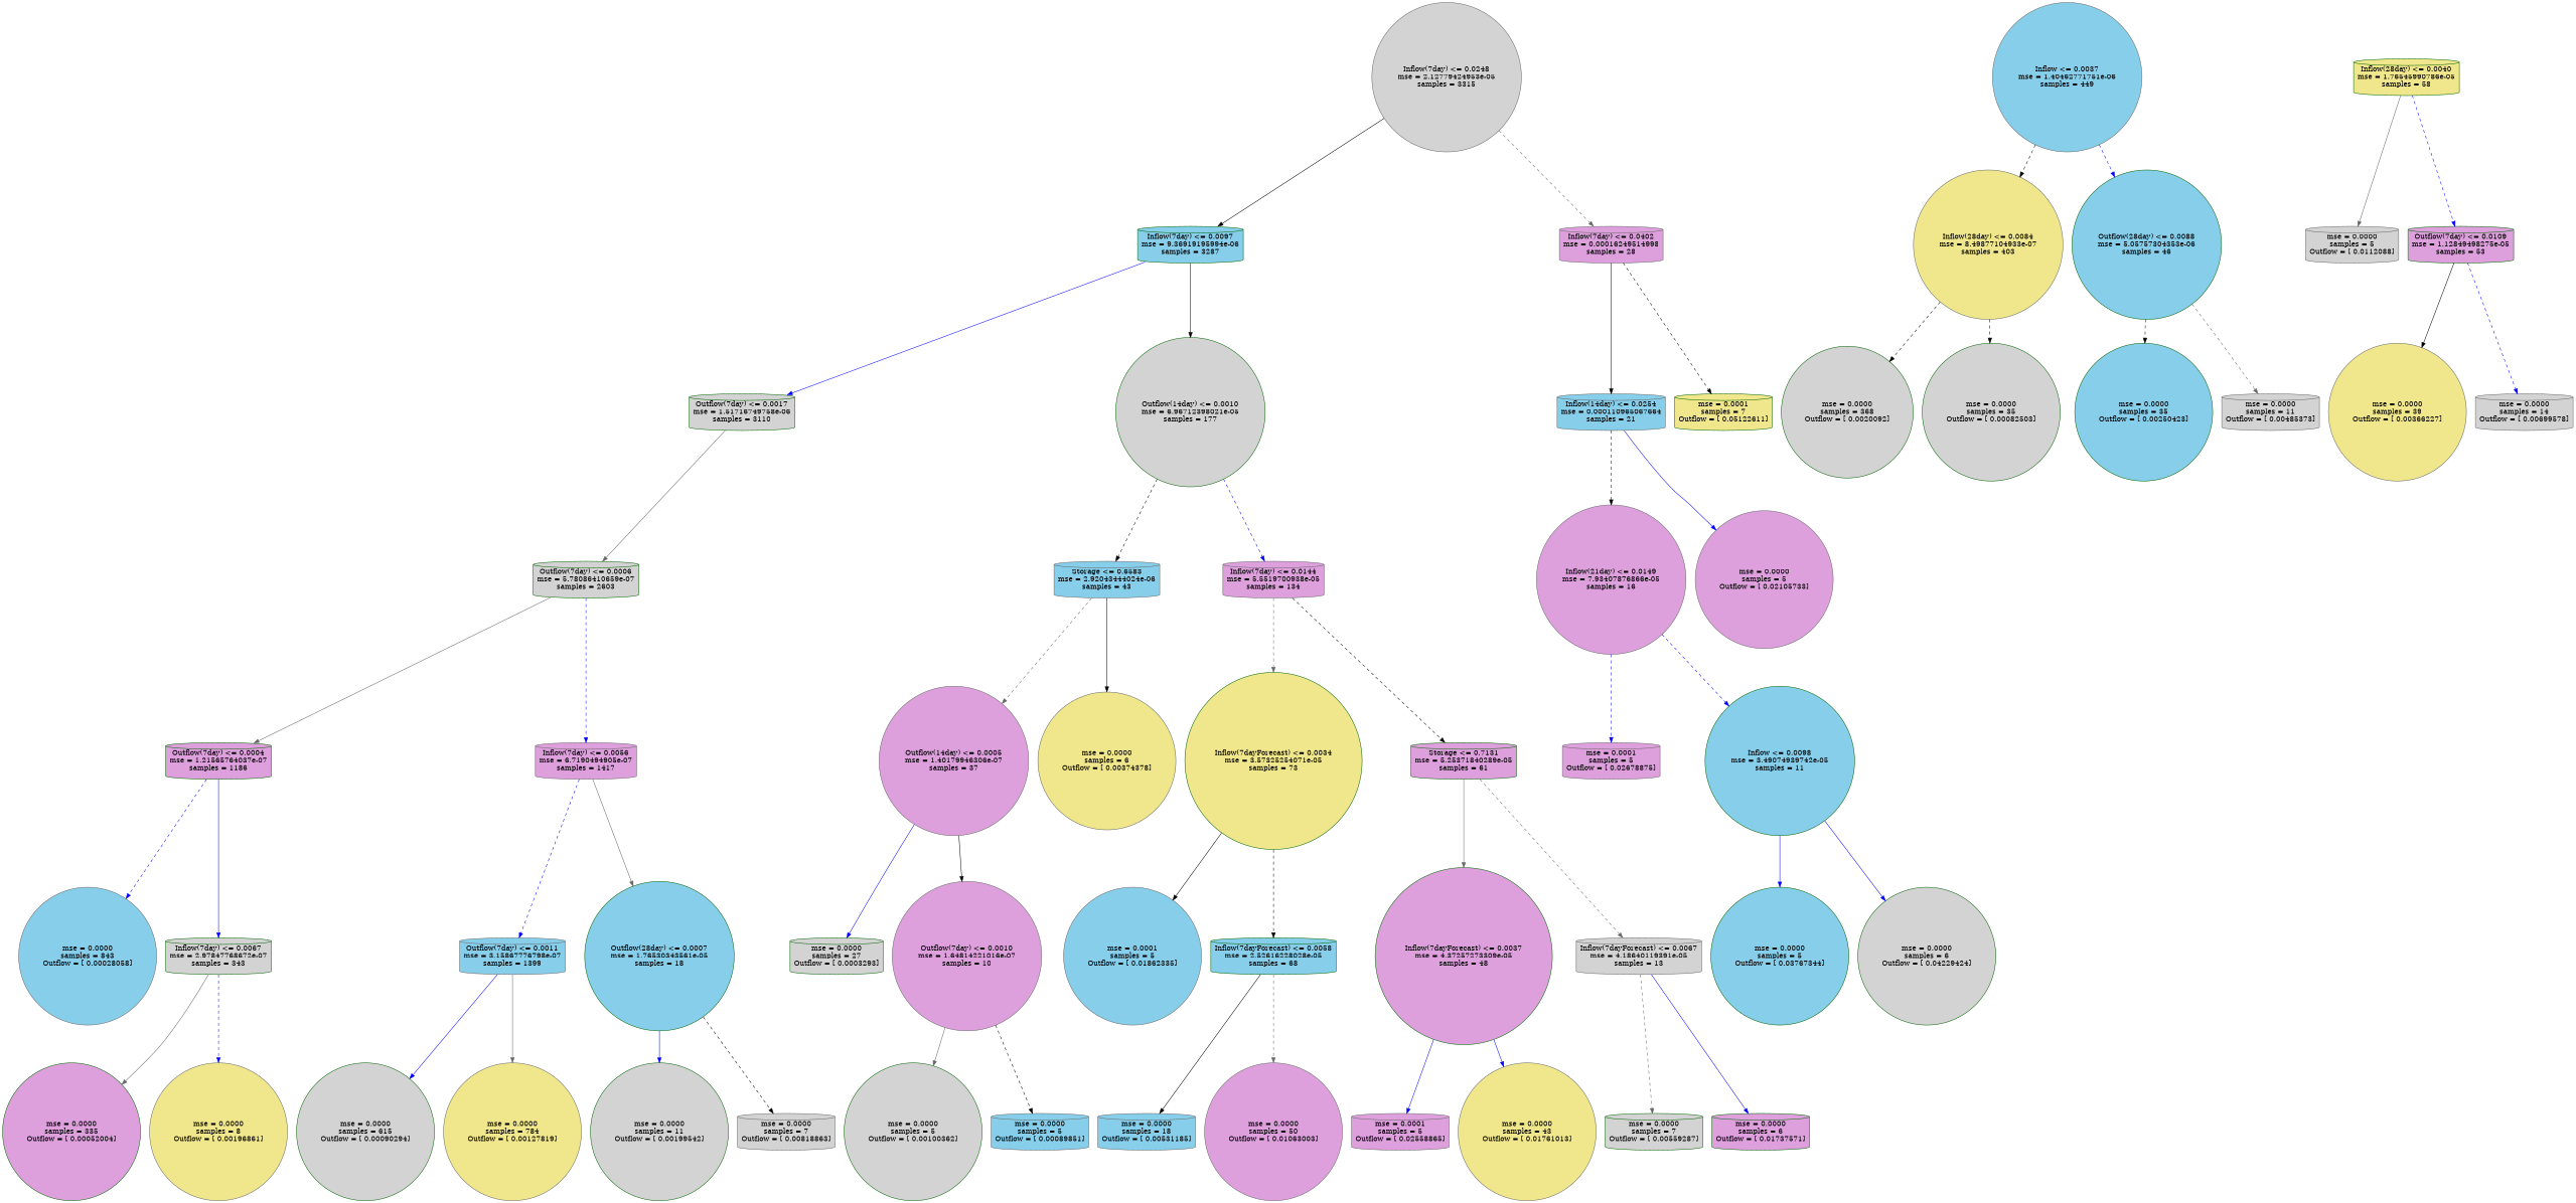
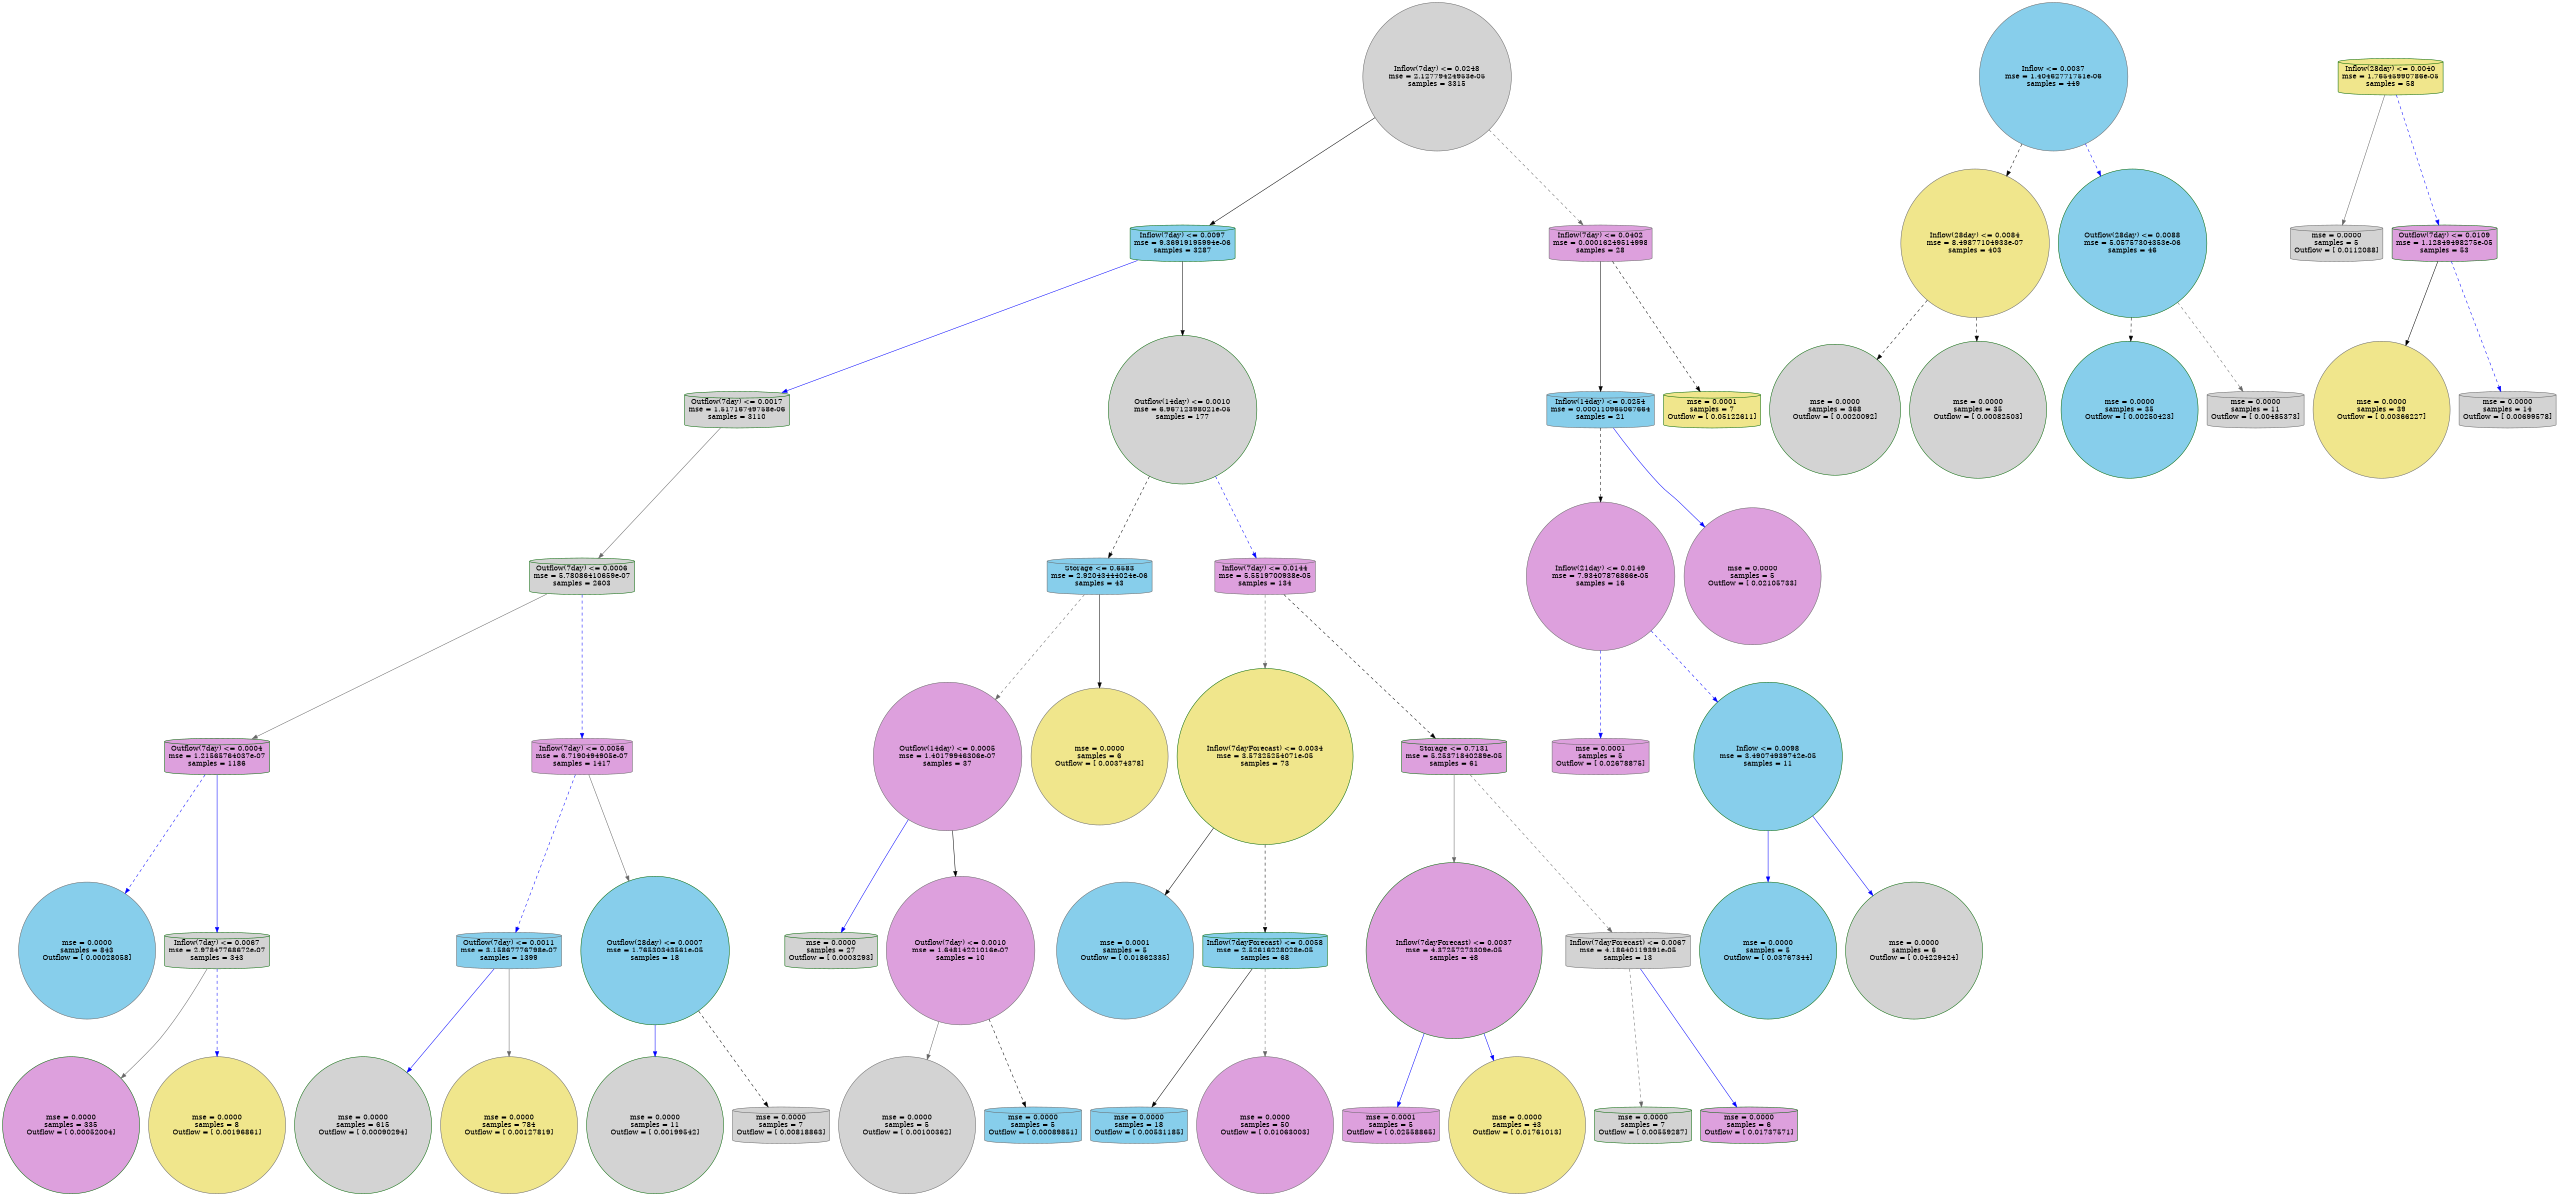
  digraph {
    fontname="DejaVu Serif"
    node [color=gray40 fillcolor=lightgrey fontname="DejaVu Serif" shape=circle style=filled]
    edge [color=blue fontname="DejaVu Serif" style=dashed]
    n1 [label="Inflow(7day) <= 0.0248\nmse = 2.12779424953e-05\nsamples = 3315"]
    n2 [color=darkgreen fillcolor=skyblue label="Inflow(7day) <= 0.0097\nmse = 9.36919195994e-06\nsamples = 3287" shape=cylinder]
    n3 [fillcolor=plum label="Inflow(7day) <= 0.0402\nmse = 0.00016249514998\nsamples = 28" shape=cylinder]
    n4 [color=darkgreen label="Outflow(7day) <= 0.0017\nmse = 1.51716749758e-06\nsamples = 3110" shape=cylinder]
    n5 [color=darkgreen label="Outflow(14day) <= 0.0010\nmse = 6.96712398021e-05\nsamples = 177"]
    n6 [fillcolor=skyblue label="Inflow(14day) <= 0.0254\nmse = 0.000110965067664\nsamples = 21" shape=cylinder]
    n7 [color=darkgreen fillcolor=khaki label="mse = 0.0001\nsamples = 7\nOutflow = [ 0.05122611]" shape=cylinder]
    n8 [color=darkgreen label="Outflow(7day) <= 0.0006\nmse = 5.78086410659e-07\nsamples = 2603" shape=cylinder]
    n9 [fillcolor=skyblue label="Storage <= 0.6583\nmse = 2.92043444024e-06\nsamples = 43" shape=cylinder]
    n10 [fillcolor=plum label="Inflow(7day) <= 0.0144\nmse = 5.5519700938e-05\nsamples = 134" shape=cylinder]
    n11 [color=darkgreen fillcolor=plum label="Outflow(7day) <= 0.0004\nmse = 1.21565764037e-07\nsamples = 1186" shape=cylinder]
    n12 [fillcolor=plum label="Inflow(7day) <= 0.0056\nmse = 6.7190494905e-07\nsamples = 1417" shape=cylinder]
    n13 [fillcolor=skyblue label="mse = 0.0000\nsamples = 843\nOutflow = [ 0.00028058]"]
    n14 [color=darkgreen label="Inflow(7day) <= 0.0067\nmse = 2.97847768672e-07\nsamples = 343" shape=cylinder]
    n15 [fillcolor=skyblue label="Outflow(7day) <= 0.0011\nmse = 3.15867776798e-07\nsamples = 1399" shape=cylinder]
    n16 [color=darkgreen fillcolor=skyblue label="Outflow(28day) <= 0.0007\nmse = 1.76530343561e-05\nsamples = 18"]
    n17 [color=darkgreen fillcolor=plum label="mse = 0.0000\nsamples = 335\nOutflow = [ 0.00052004]"]
    n18 [fillcolor=khaki label="mse = 0.0000\nsamples = 8\nOutflow = [ 0.00196861]"]
    n19 [color=darkgreen label="mse = 0.0000\nsamples = 615\nOutflow = [ 0.00090294]"]
    n20 [fillcolor=khaki label="mse = 0.0000\nsamples = 784\nOutflow = [ 0.00127819]"]
    n21 [color=darkgreen label="mse = 0.0000\nsamples = 11\nOutflow = [ 0.00199542]"]
    n22 [label="mse = 0.0000\nsamples = 7\nOutflow = [ 0.00818863]" shape=cylinder]
    n23 [fillcolor=skyblue label="Inflow <= 0.0037\nmse = 1.40462771751e-06\nsamples = 449"]
    n24 [fillcolor=khaki label="Inflow(28day) <= 0.0084\nmse = 8.49877104933e-07\nsamples = 403"]
    n25 [color=darkgreen fillcolor=skyblue label="Outflow(28day) <= 0.0088\nmse = 5.05757304353e-06\nsamples = 46"]
    n26 [color=darkgreen fillcolor=khaki label="Inflow(28day) <= 0.0040\nmse = 1.76545990786e-05\nsamples = 58" shape=cylinder]
    n27 [label="mse = 0.0000\nsamples = 5\nOutflow = [ 0.0112088]" shape=cylinder]
    n28 [color=darkgreen fillcolor=plum label="Outflow(7day) <= 0.0109\nmse = 1.12849498275e-05\nsamples = 53" shape=cylinder]
    n29 [color=darkgreen label="mse = 0.0000\nsamples = 368\nOutflow = [ 0.0020092]"]
    n30 [color=darkgreen label="mse = 0.0000\nsamples = 35\nOutflow = [ 0.00082503]"]
    n31 [color=darkgreen fillcolor=skyblue label="mse = 0.0000\nsamples = 35\nOutflow = [ 0.00250423]"]
    n32 [label="mse = 0.0000\nsamples = 11\nOutflow = [ 0.00485373]" shape=cylinder]
    n33 [fillcolor=khaki label="mse = 0.0000\nsamples = 39\nOutflow = [ 0.00366227]"]
    n34 [label="mse = 0.0000\nsamples = 14\nOutflow = [ 0.00699578]" shape=cylinder]
    n35 [fillcolor=plum label="Outflow(14day) <= 0.0005\nmse = 1.40179946306e-07\nsamples = 37"]
    n36 [fillcolor=khaki label="mse = 0.0000\nsamples = 6\nOutflow = [ 0.00374378]"]
    n37 [color=darkgreen fillcolor=khaki label="Inflow(7dayForecast) <= 0.0034\nmse = 3.57325254071e-05\nsamples = 73"]
    n38 [color=darkgreen fillcolor=plum label="Storage <= 0.7131\nmse = 5.25371840289e-05\nsamples = 61" shape=cylinder]
    n39 [color=darkgreen label="mse = 0.0000\nsamples = 27\nOutflow = [ 0.0003293]" shape=cylinder]
    n40 [fillcolor=plum label="Outflow(7day) <= 0.0010\nmse = 1.64814221016e-07\nsamples = 10"]
-   n41 [color=darkgreen label="mse = 0.0000\nsamples = 5\nOutflow = [ 0.00100362]"]
+   n41 [label="mse = 0.0000\nsamples = 5\nOutflow = [ 0.00100362]"]
    n42 [fillcolor=skyblue label="mse = 0.0000\nsamples = 5\nOutflow = [ 0.00089851]" shape=cylinder]
    n43 [fillcolor=skyblue label="mse = 0.0001\nsamples = 5\nOutflow = [ 0.01862335]"]
    n44 [color=darkgreen fillcolor=skyblue label="Inflow(7dayForecast) <= 0.0058\nmse = 2.52616228028e-05\nsamples = 68" shape=cylinder]
    n45 [color=darkgreen fillcolor=plum label="Inflow(7dayForecast) <= 0.0037\nmse = 4.37257273309e-05\nsamples = 48"]
    n46 [label="Inflow(7dayForecast) <= 0.0067\nmse = 4.18640119391e-05\nsamples = 13" shape=cylinder]
    n47 [fillcolor=skyblue label="mse = 0.0000\nsamples = 18\nOutflow = [ 0.00531185]" shape=cylinder]
    n48 [fillcolor=plum label="mse = 0.0000\nsamples = 50\nOutflow = [ 0.01063003]"]
    n49 [fillcolor=plum label="mse = 0.0001\nsamples = 5\nOutflow = [ 0.02558865]" shape=cylinder]
    n50 [fillcolor=khaki label="mse = 0.0000\nsamples = 43\nOutflow = [ 0.01761013]"]
    n51 [color=darkgreen label="mse = 0.0000\nsamples = 7\nOutflow = [ 0.00559287]" shape=cylinder]
    n52 [color=darkgreen fillcolor=plum label="mse = 0.0000\nsamples = 6\nOutflow = [ 0.01737571]" shape=cylinder]
    n53 [fillcolor=plum label="Inflow(21day) <= 0.0149\nmse = 7.93407876866e-05\nsamples = 16"]
    n54 [fillcolor=plum label="mse = 0.0000\nsamples = 5\nOutflow = [ 0.02105733]"]
    n55 [fillcolor=plum label="mse = 0.0001\nsamples = 5\nOutflow = [ 0.02678875]" shape=cylinder]
    n56 [color=darkgreen fillcolor=skyblue label="Inflow <= 0.0098\nmse = 3.49074939742e-05\nsamples = 11"]
    n57 [color=darkgreen fillcolor=skyblue label="mse = 0.0000\nsamples = 5\nOutflow = [ 0.03767344]"]
    n58 [color=darkgreen label="mse = 0.0000\nsamples = 6\nOutflow = [ 0.04229424]"]
    n1 -> n2 [color=black style=solid]
    n1 -> n3 [color=gray40]
    n2 -> n4 [style=solid]
    n2 -> n5 [color=black style=solid]
    n3 -> n6 [color=black style=solid]
    n3 -> n7 [color=black]
    n4 -> n8 [color=gray40 style=solid]
    n5 -> n9 [color=black]
    n5 -> n10
    n6 -> n53 [color=black]
    n6 -> n54 [style=solid]
    n8 -> n11 [color=gray40 style=solid]
    n8 -> n12
    n9 -> n35 [color=gray40]
    n9 -> n36 [color=black style=solid]
    n10 -> n37 [color=gray40]
    n10 -> n38 [color=black]
    n11 -> n13
    n11 -> n14 [style=solid]
    n12 -> n15
    n12 -> n16 [color=gray40 style=solid]
    n14 -> n17 [color=gray40 style=solid]
    n14 -> n18
    n15 -> n19 [style=solid]
    n15 -> n20 [color=gray40 style=solid]
    n16 -> n21 [style=solid]
    n16 -> n22 [color=black]
    n23 -> n24 [color=black]
    n23 -> n25
    n24 -> n29 [color=black]
    n24 -> n30 [color=black]
    n25 -> n31 [color=black]
    n25 -> n32 [color=gray40]
    n26 -> n27 [color=gray40 style=solid]
    n26 -> n28
    n28 -> n33 [color=black style=solid]
    n28 -> n34
    n35 -> n39 [style=solid]
    n35 -> n40 [color=black style=solid]
    n37 -> n43 [color=black style=solid]
    n37 -> n44 [color=black]
    n38 -> n45 [color=gray40 style=solid]
    n38 -> n46 [color=gray40]
    n40 -> n41 [color=gray40 style=solid]
    n40 -> n42 [color=black]
    n44 -> n47 [color=black style=solid]
    n44 -> n48 [color=gray40]
    n45 -> n49 [style=solid]
    n45 -> n50 [style=solid]
    n46 -> n51 [color=gray40]
    n46 -> n52 [style=solid]
    n53 -> n55
    n53 -> n56
    n56 -> n57 [style=solid]
    n56 -> n58 [style=solid]
  }
